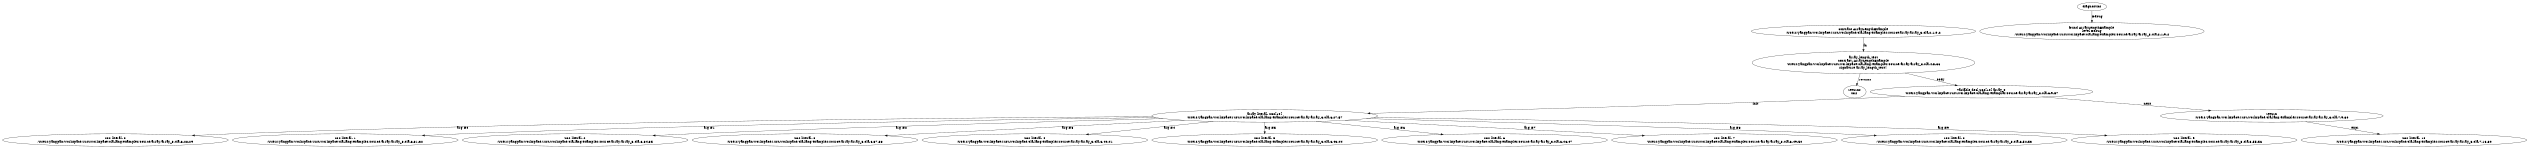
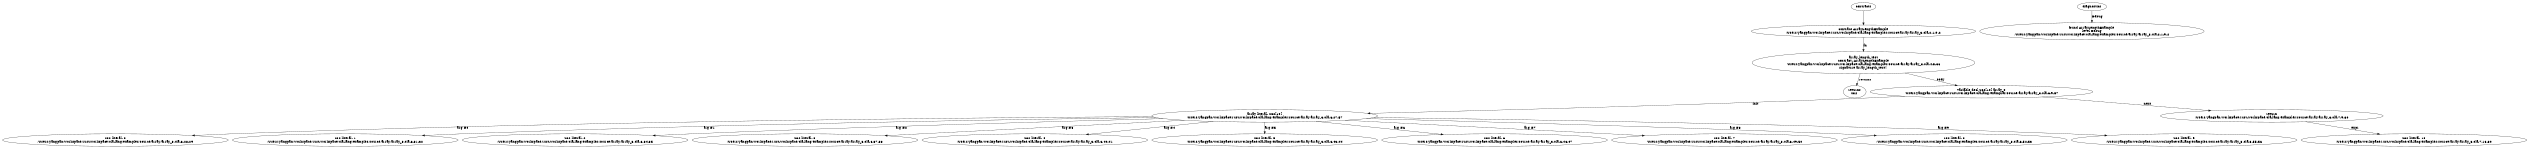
  strict digraph {
    n1 [label="contract ArrayLengthExample\n/Users/yangpan/workspace/rust-workspace/ola-lang/examples/source/array/array_3.ola:2:1-9:2"]
    n2 [label="array_length_test\ncontract: ArrayLengthExample\n/Users/yangpan/workspace/rust-workspace/ola-lang/examples/source/array/array_3.ola:4:5-36\nsignature array_length_test()"]
    n3 [label="returns\nu32 "]
    n4 [label="variable decl u32[10] array_0\n/Users/yangpan/workspace/rust-workspace/ola-lang/examples/source/array/array_3.ola:6:9-57"]
    n5 [label="array literal: u32[10]\n/Users/yangpan/workspace/rust-workspace/ola-lang/examples/source/array/array_3.ola:6:27-57"]
    n6 [label="return\n/Users/yangpan/workspace/rust-workspace/ola-lang/examples/source/array/array_3.ola:7:9-30"]
    n7 [label="u32 literal: 0\n/Users/yangpan/workspace/rust-workspace/ola-lang/examples/source/array/array_3.ola:6:28-29"]
    n8 [label="u32 literal: 1\n/Users/yangpan/workspace/rust-workspace/ola-lang/examples/source/array/array_3.ola:6:31-32"]
    n9 [label="u32 literal: 2\n/Users/yangpan/workspace/rust-workspace/ola-lang/examples/source/array/array_3.ola:6:34-35"]
    n10 [label="u32 literal: 3\n/Users/yangpan/workspace/rust-workspace/ola-lang/examples/source/array/array_3.ola:6:37-38"]
    n11 [label="u32 literal: 4\n/Users/yangpan/workspace/rust-workspace/ola-lang/examples/source/array/array_3.ola:6:40-41"]
    n12 [label="u32 literal: 5\n/Users/yangpan/workspace/rust-workspace/ola-lang/examples/source/array/array_3.ola:6:43-44"]
    n13 [label="u32 literal: 6\n/Users/yangpan/workspace/rust-workspace/ola-lang/examples/source/array/array_3.ola:6:46-47"]
    n14 [label="u32 literal: 7\n/Users/yangpan/workspace/rust-workspace/ola-lang/examples/source/array/array_3.ola:6:49-50"]
    n15 [label="u32 literal: 8\n/Users/yangpan/workspace/rust-workspace/ola-lang/examples/source/array/array_3.ola:6:52-53"]
    n16 [label="u32 literal: 9\n/Users/yangpan/workspace/rust-workspace/ola-lang/examples/source/array/array_3.ola:6:55-56"]
    n17 [label="u32 literal: 10\n/Users/yangpan/workspace/rust-workspace/ola-lang/examples/source/array/array_3.ola:7:16-30"]
    n18 [label="found ArrayLengthExample \nlevel Debug\n/Users/yangpan/workspace/rust-workspace/ola-lang/examples/source/array/array_3.ola:2:1-9:2"]
+   contracts
    diagnostics
    n1 -> n2 [label=fn]
    n2 -> n3 [label=returns]
    n2 -> n4 [label=body]
    n4 -> n5 [label=init]
    n4 -> n6 [label=next]
    n5 -> n7 [label="arg #0"]
    n5 -> n8 [label="arg #1"]
    n5 -> n9 [label="arg #2"]
    n5 -> n10 [label="arg #3"]
    n5 -> n11 [label="arg #4"]
    n5 -> n12 [label="arg #5"]
    n5 -> n13 [label="arg #6"]
    n5 -> n14 [label="arg #7"]
    n5 -> n15 [label="arg #8"]
    n5 -> n16 [label="arg #9"]
    n6 -> n17 [label=expr]
+   contracts -> n1
    diagnostics -> n18 [label=Debug]
  }
